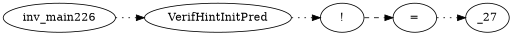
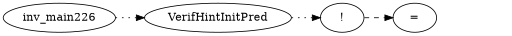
  digraph {
    rankdir=LR
    edge [style=dotted]
    n1 [label=inv_main226]
    n2 [label=VerifHintInitPred]
    n3 [label="!"]
    n4 [label="="]
-   n5 [label=_27]
    n1 -> n2
    n2 -> n3
    n3 -> n4 [style=dashed]
-   n4 -> n5
  }
